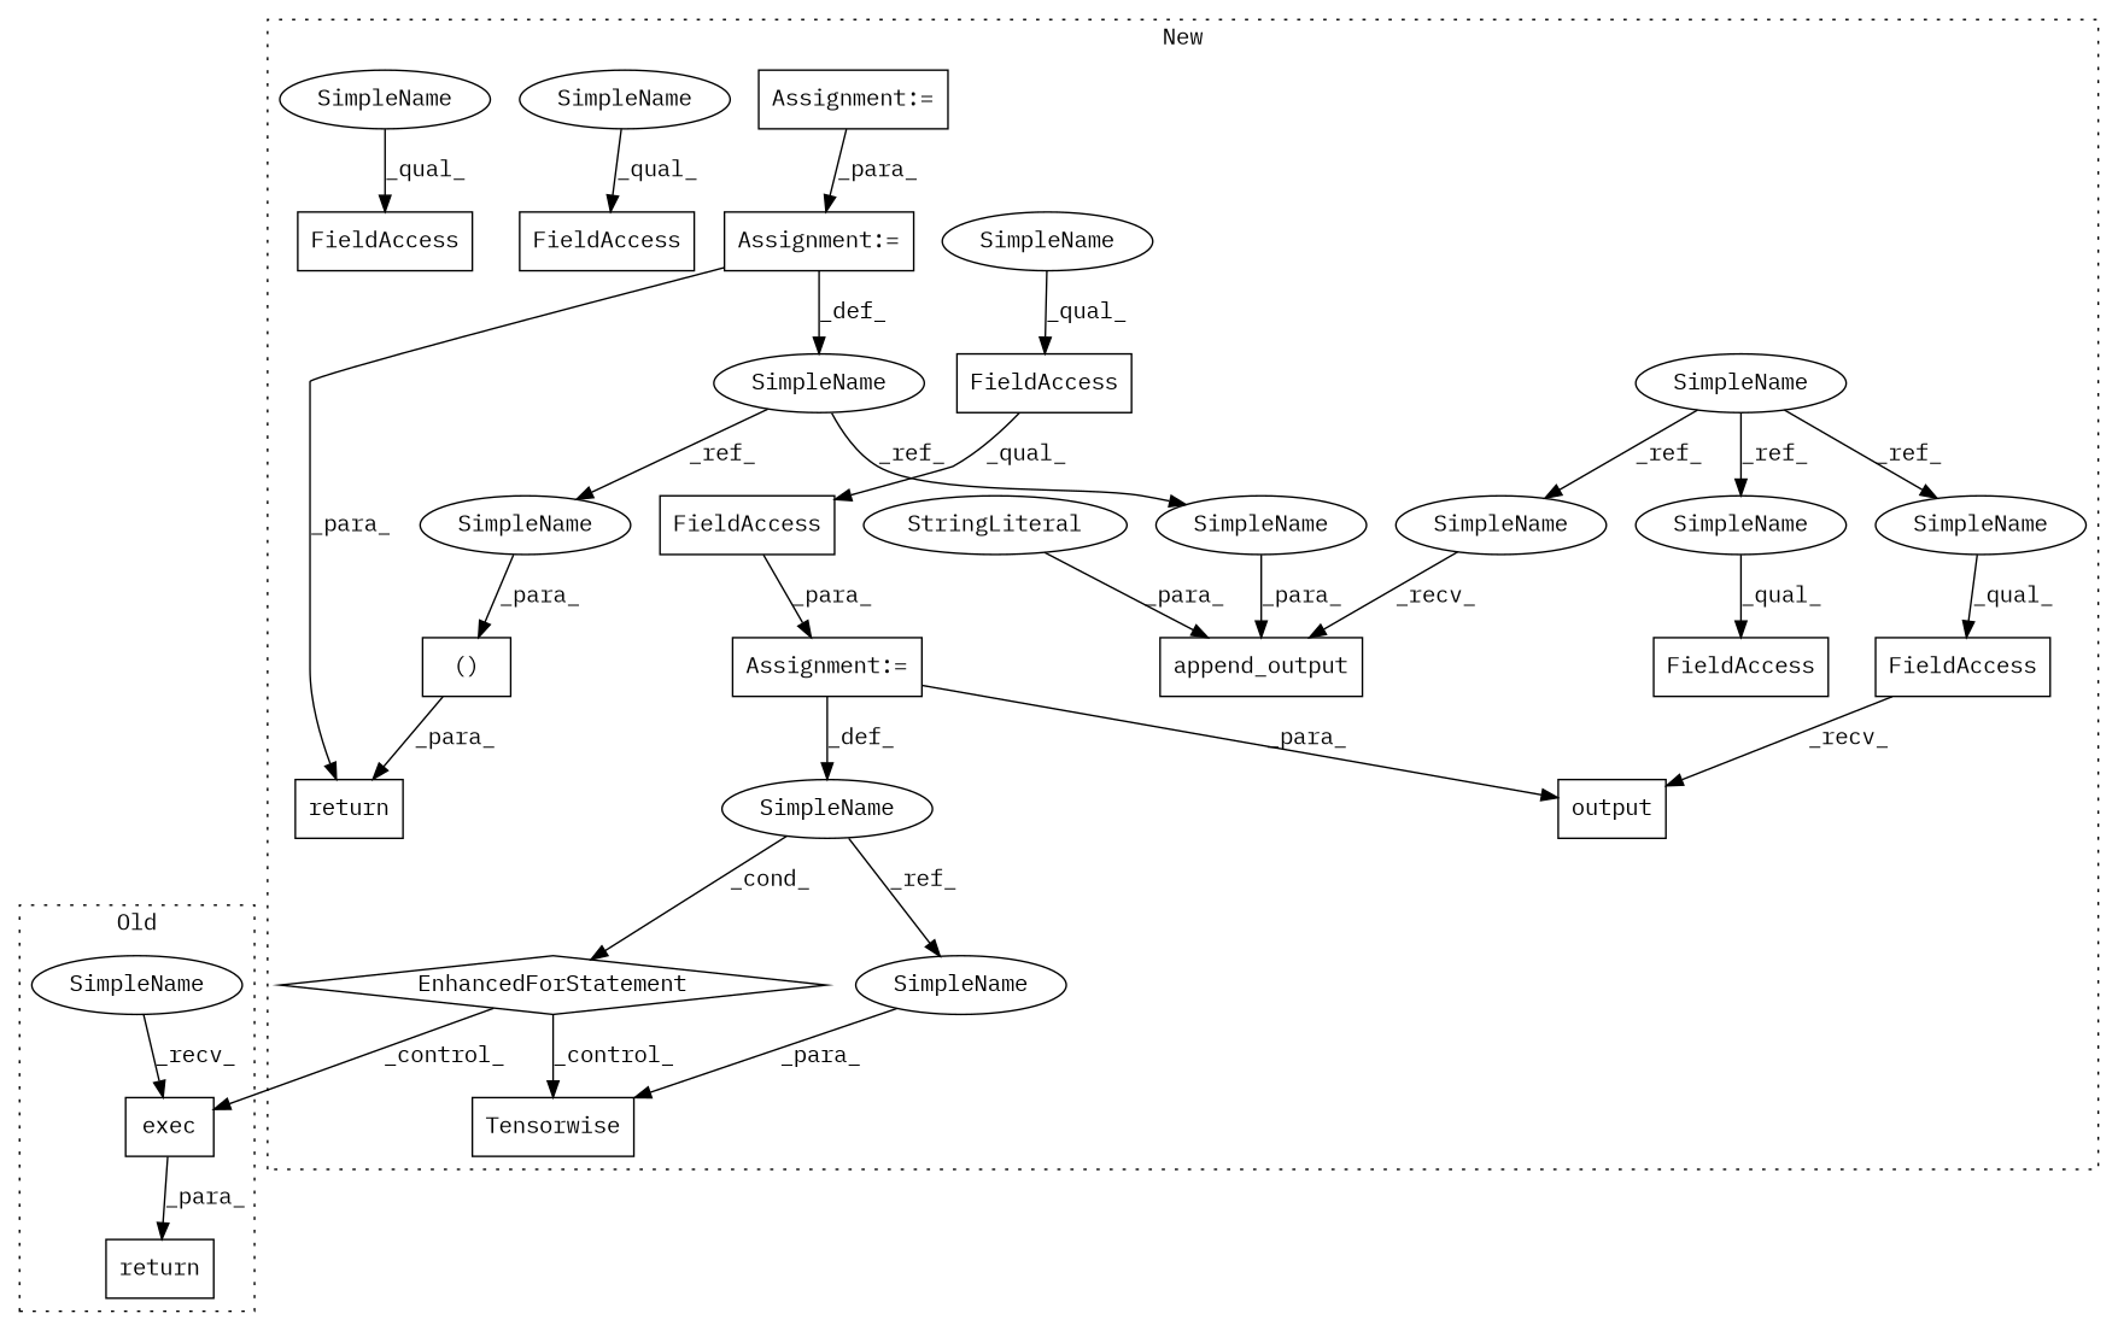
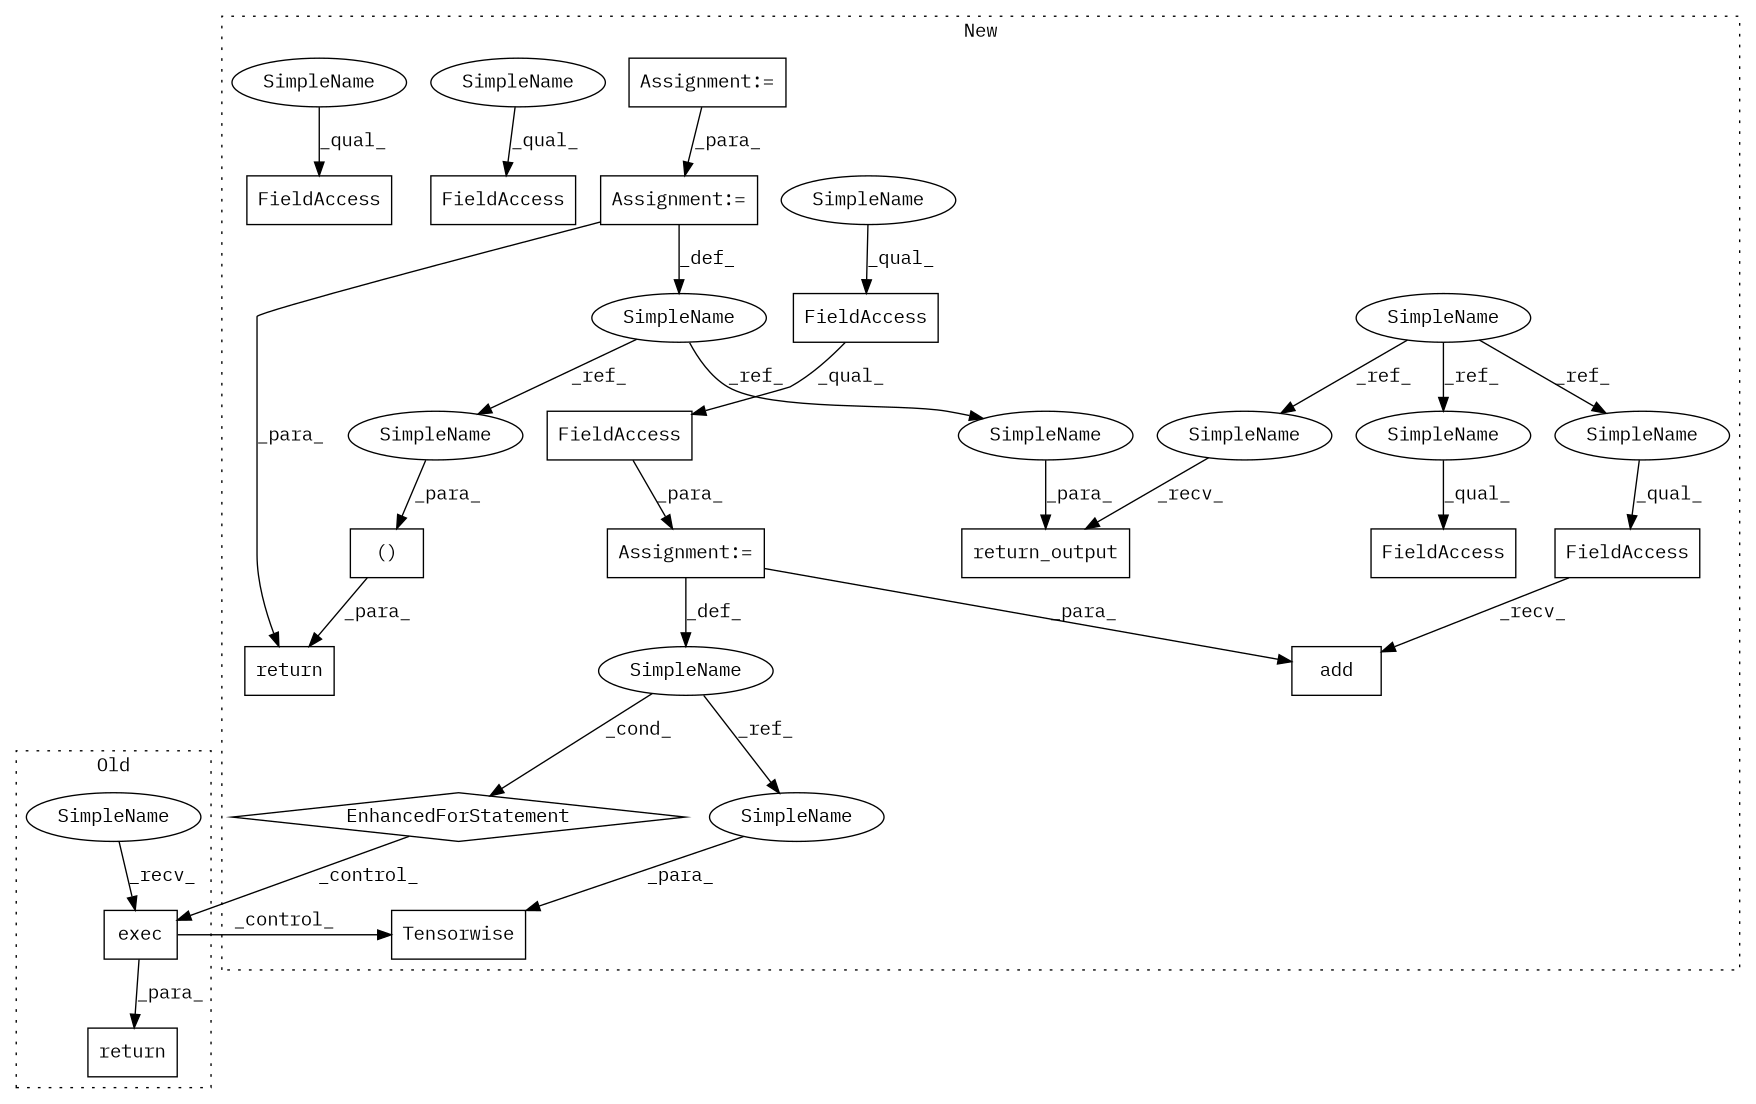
  digraph {
    fontname="IBM Plex Mono"
    node [a=42 fontname="IBM Plex Mono" l=1 s=1163 shape=box]
    edge [fontname="IBM Plex Mono"]
    n1 [a=41 l=7 label=return s=810]
    n2 [a=32 l=6 label=exec s=822]
    n3 [l=4 label=SimpleName s=817 shape=ellipse]
    n4 [a=32 l="11,1" label=Tensorwise s="1281,1296"]
-   n5 [a=32 l="4,1" label=output s="1277,1297"]
+   n5 [a=32 l="4,1" label=add s="1277,1297"]
    n6 [a=70 l="53,2" label=EnhancedForStatement s="1099,1175" shape=diamond]
    n7 [l=4 label=SimpleName s=1156 shape=ellipse]
    n8 [a=22 l=15 label=FieldAccess s=1261]
    n9 [a=7 l="53,2" label="Assignment:=" s="1099,1175"]
    n10 [a=22 l=12 label=FieldAccess]
    n11 [a=22 l=7 label=FieldAccess]
    n12 [l=4 label=SimpleName s=761 shape=ellipse]
-   n13 [a=32 l="14,1" label=append_output s="1345,1364"]
-   n14 [a=45 l=3 label=StringLiteral s=1359 shape=ellipse]
+   n13 [a=32 l="14,1" label=return_output s="1345,1364"]
    n15 [a=22 l=12 label=FieldAccess s=971]
    n16 [a=22 l=7 label=FieldAccess s=1085]
    n17 [a=22 l=12 label=FieldAccess s=898]
    n18 [label=SimpleName s=1021 shape=ellipse]
    n19 [a=106 l=25 label="()" s=1383]
    n20 [a=7 label="Assignment:=" s=1022]
    n21 [a=7 label="Assignment:=" s=994]
    n22 [a=41 l=12 label=return s=1371]
    n23 [l=4 label=SimpleName s=1292 shape=ellipse]
    n24 [l=4 label=SimpleName s=1340 shape=ellipse]
    n25 [l=4 label=SimpleName s=971 shape=ellipse]
    n26 [l=4 label=SimpleName s=1261 shape=ellipse]
    n27 [label=SimpleName s=1407 shape=ellipse]
    n28 [label=SimpleName s=1363 shape=ellipse]
    n29 [label=SimpleName shape=ellipse]
    n30 [label=SimpleName s=898 shape=ellipse]
    n31 [label=SimpleName s=1085 shape=ellipse]
    subgraph cluster_1 {
      label=Old
      style=dotted
      n1
      n2
      n3
    }
    subgraph cluster_2 {
      label=New
      style=dotted
      n4
      n5
      n6
      n7
      n8
      n9
      n10
      n11
      n12
      n13
-     n14
      n15
      n16
      n17
      n18
      n19
      n20
      n21
      n22
      n23
      n24
      n25
      n26
      n27
      n28
      n29
      n30
      n31
    }
    n2 -> n1 [label=_para_]
    n3 -> n2 [label=_recv_]
    n6 -> n2 [label=_control_]
-   n6 -> n4 [label=_control_]
+   n2 -> n4 [label=_control_]
    n7 -> n6 [label=_cond_]
    n7 -> n23 [label=_ref_]
    n8 -> n5 [label=_recv_]
    n9 -> n5 [label=_para_]
    n9 -> n7 [label=_def_]
    n10 -> n9 [label=_para_]
    n11 -> n10 [label=_qual_]
    n12 -> n24 [label=_ref_]
    n12 -> n25 [label=_ref_]
    n12 -> n26 [label=_ref_]
-   n14 -> n13 [label=_para_]
    n18 -> n27 [label=_ref_]
    n18 -> n28 [label=_ref_]
    n19 -> n22 [label=_para_]
    n20 -> n18 [label=_def_]
    n20 -> n22 [label=_para_]
    n21 -> n20 [label=_para_]
    n23 -> n4 [label=_para_]
    n24 -> n13 [label=_recv_]
    n25 -> n15 [label=_qual_]
    n26 -> n8 [label=_qual_]
    n27 -> n19 [label=_para_]
    n28 -> n13 [label=_para_]
    n29 -> n11 [label=_qual_]
    n30 -> n17 [label=_qual_]
    n31 -> n16 [label=_qual_]
  }
